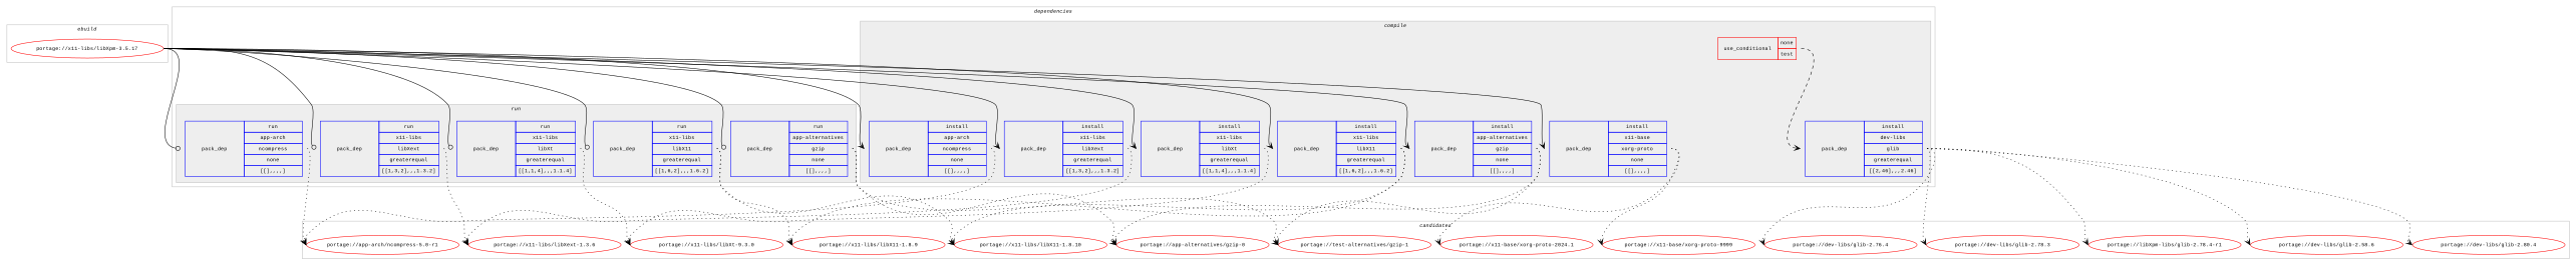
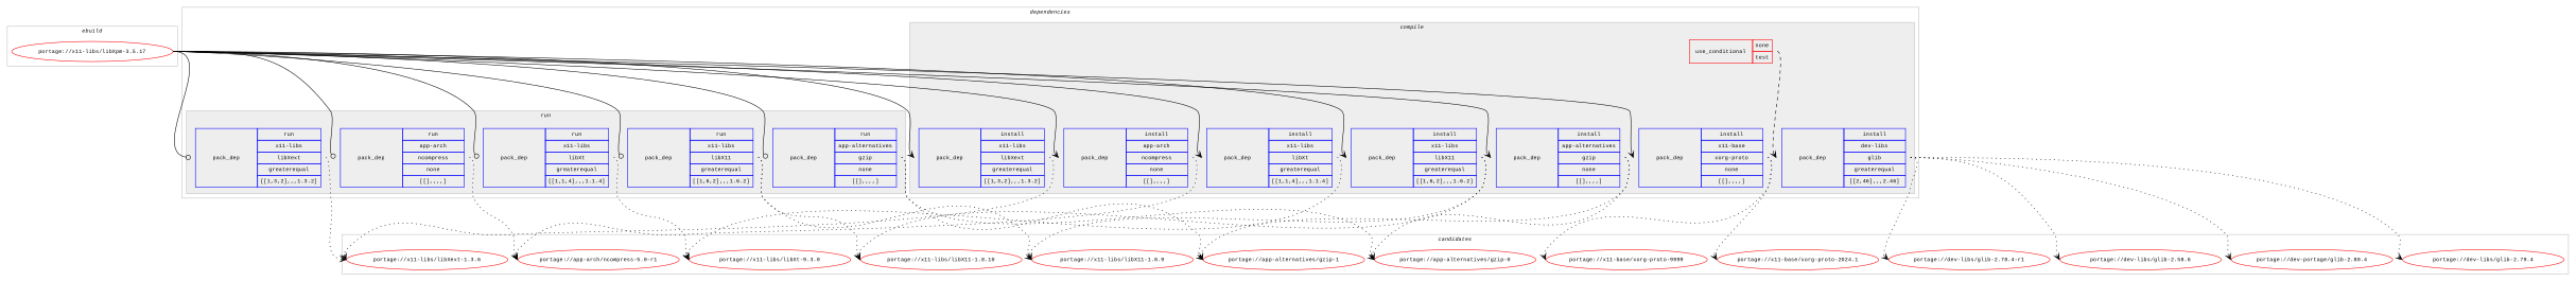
  digraph {
    compound=true
    concentrate=true
    fontname="Liberation Mono"
    fontsize=10
    newrank=true
    rankdir=TB
    ranksep=1.5
    node [color=red fontname="Liberation Mono" fontsize=10]
    edge [arrowhead=vee fontname="Liberation Mono" headport=w style=dotted tailport=e weight=100]
    n1 [label="portage://x11-libs/libXpm-3.5.17" width=4]
    n2 [color=blue label=<<TABLE BORDER="0" CELLBORDER="1" CELLSPACING="0" CELLPADDING="4" WIDTH="220"><TR><TD ROWSPAN="6" CELLPADDING="30">pack_dep</TD></TR><TR><TD WIDTH="110">install</TD></TR><TR><TD>dev-libs</TD></TR><TR><TD>glib</TD></TR><TR><TD>greaterequal</TD></TR><TR><TD>[[2,46],,,2.46]</TD></TR></TABLE>> shape=none]
    n3 [label=<<TABLE BORDER="0" CELLBORDER="1" CELLSPACING="0" CELLPADDING="4"><TR><TD ROWSPAN="3" CELLPADDING="10">use_conditional</TD></TR><TR><TD>none</TD></TR><TR><TD>test</TD></TR></TABLE>> shape=none]
    n4 [color=blue label=<<TABLE BORDER="0" CELLBORDER="1" CELLSPACING="0" CELLPADDING="4" WIDTH="220"><TR><TD ROWSPAN="6" CELLPADDING="30">pack_dep</TD></TR><TR><TD WIDTH="110">install</TD></TR><TR><TD>app-alternatives</TD></TR><TR><TD>gzip</TD></TR><TR><TD>none</TD></TR><TR><TD>[[],,,,]</TD></TR></TABLE>> shape=none]
    n5 [color=blue label=<<TABLE BORDER="0" CELLBORDER="1" CELLSPACING="0" CELLPADDING="4" WIDTH="220"><TR><TD ROWSPAN="6" CELLPADDING="30">pack_dep</TD></TR><TR><TD WIDTH="110">install</TD></TR><TR><TD>app-arch</TD></TR><TR><TD>ncompress</TD></TR><TR><TD>none</TD></TR><TR><TD>[[],,,,]</TD></TR></TABLE>> shape=none]
    n6 [color=blue label=<<TABLE BORDER="0" CELLBORDER="1" CELLSPACING="0" CELLPADDING="4" WIDTH="220"><TR><TD ROWSPAN="6" CELLPADDING="30">pack_dep</TD></TR><TR><TD WIDTH="110">install</TD></TR><TR><TD>x11-base</TD></TR><TR><TD>xorg-proto</TD></TR><TR><TD>none</TD></TR><TR><TD>[[],,,,]</TD></TR></TABLE>> shape=none]
    n7 [color=blue label=<<TABLE BORDER="0" CELLBORDER="1" CELLSPACING="0" CELLPADDING="4" WIDTH="220"><TR><TD ROWSPAN="6" CELLPADDING="30">pack_dep</TD></TR><TR><TD WIDTH="110">install</TD></TR><TR><TD>x11-libs</TD></TR><TR><TD>libX11</TD></TR><TR><TD>greaterequal</TD></TR><TR><TD>[[1,6,2],,,1.6.2]</TD></TR></TABLE>> shape=none]
    n8 [color=blue label=<<TABLE BORDER="0" CELLBORDER="1" CELLSPACING="0" CELLPADDING="4" WIDTH="220"><TR><TD ROWSPAN="6" CELLPADDING="30">pack_dep</TD></TR><TR><TD WIDTH="110">install</TD></TR><TR><TD>x11-libs</TD></TR><TR><TD>libXext</TD></TR><TR><TD>greaterequal</TD></TR><TR><TD>[[1,3,2],,,1.3.2]</TD></TR></TABLE>> shape=none]
    n9 [color=blue label=<<TABLE BORDER="0" CELLBORDER="1" CELLSPACING="0" CELLPADDING="4" WIDTH="220"><TR><TD ROWSPAN="6" CELLPADDING="30">pack_dep</TD></TR><TR><TD WIDTH="110">install</TD></TR><TR><TD>x11-libs</TD></TR><TR><TD>libXt</TD></TR><TR><TD>greaterequal</TD></TR><TR><TD>[[1,1,4],,,1.1.4]</TD></TR></TABLE>> shape=none]
    n10 [color=blue label=<<TABLE BORDER="0" CELLBORDER="1" CELLSPACING="0" CELLPADDING="4" WIDTH="220"><TR><TD ROWSPAN="6" CELLPADDING="30">pack_dep</TD></TR><TR><TD WIDTH="110">run</TD></TR><TR><TD>app-alternatives</TD></TR><TR><TD>gzip</TD></TR><TR><TD>none</TD></TR><TR><TD>[[],,,,]</TD></TR></TABLE>> shape=none]
    n11 [color=blue label=<<TABLE BORDER="0" CELLBORDER="1" CELLSPACING="0" CELLPADDING="4" WIDTH="220"><TR><TD ROWSPAN="6" CELLPADDING="30">pack_dep</TD></TR><TR><TD WIDTH="110">run</TD></TR><TR><TD>app-arch</TD></TR><TR><TD>ncompress</TD></TR><TR><TD>none</TD></TR><TR><TD>[[],,,,]</TD></TR></TABLE>> shape=none]
    n12 [color=blue label=<<TABLE BORDER="0" CELLBORDER="1" CELLSPACING="0" CELLPADDING="4" WIDTH="220"><TR><TD ROWSPAN="6" CELLPADDING="30">pack_dep</TD></TR><TR><TD WIDTH="110">run</TD></TR><TR><TD>x11-libs</TD></TR><TR><TD>libX11</TD></TR><TR><TD>greaterequal</TD></TR><TR><TD>[[1,6,2],,,1.6.2]</TD></TR></TABLE>> shape=none]
    n13 [color=blue label=<<TABLE BORDER="0" CELLBORDER="1" CELLSPACING="0" CELLPADDING="4" WIDTH="220"><TR><TD ROWSPAN="6" CELLPADDING="30">pack_dep</TD></TR><TR><TD WIDTH="110">run</TD></TR><TR><TD>x11-libs</TD></TR><TR><TD>libXext</TD></TR><TR><TD>greaterequal</TD></TR><TR><TD>[[1,3,2],,,1.3.2]</TD></TR></TABLE>> shape=none]
    n14 [color=blue label=<<TABLE BORDER="0" CELLBORDER="1" CELLSPACING="0" CELLPADDING="4" WIDTH="220"><TR><TD ROWSPAN="6" CELLPADDING="30">pack_dep</TD></TR><TR><TD WIDTH="110">run</TD></TR><TR><TD>x11-libs</TD></TR><TR><TD>libXt</TD></TR><TR><TD>greaterequal</TD></TR><TR><TD>[[1,1,4],,,1.1.4]</TD></TR></TABLE>> shape=none]
-   n15 [label="portage://dev-libs/glib-2.80.4" width=4]
+   n15 [label="portage://dev-portage/glib-2.80.4" width=4]
    n16 [label="portage://dev-libs/glib-2.58.6" width=4]
-   n17 [label="portage://libXpm-libs/glib-2.78.4-r1" width=4]
-   n18 [label="portage://dev-libs/glib-2.78.3" width=4]
-   n19 [label="portage://dev-libs/glib-2.76.4" width=4]
-   n20 [label="portage://test-alternatives/gzip-1" width=4]
+   n17 [label="portage://dev-libs/glib-2.78.4-r1" width=4]
+   n19 [label="portage://dev-libs/glib-2.79.4" width=4]
+   n20 [label="portage://app-alternatives/gzip-1" width=4]
    n21 [label="portage://app-alternatives/gzip-0" width=4]
    n22 [label="portage://app-arch/ncompress-5.0-r1" width=4]
    n23 [label="portage://x11-base/xorg-proto-9999" width=4]
    n24 [label="portage://x11-base/xorg-proto-2024.1" width=4]
    n25 [label="portage://x11-libs/libX11-1.8.10" width=4]
    n26 [label="portage://x11-libs/libX11-1.8.9" width=4]
    n27 [label="portage://x11-libs/libXext-1.3.6" width=4]
    n28 [label="portage://x11-libs/libXt-9.3.0" width=4]
    subgraph cluster_1 {
      color=gray
      label=<<i>ebuild</i>>
      n1
    }
    subgraph cluster_2 {
      color=gray
      label=<<i>dependencies</i>>
      subgraph cluster_3 {
        color=gray
        fillcolor="#eeeeee"
        label=<<i>compile</i>>
        style=filled
        subgraph sub_4 {
          color=gray
          fillcolor="#eeeeee"
          label=<<i>compile</i>>
          style=filled
          n3
          subgraph sub_5 {
            color=gray
            fillcolor="#eeeeee"
            label=<<i>compile</i>>
            style=filled
            n2
          }
        }
        subgraph sub_6 {
          color=gray
          fillcolor="#eeeeee"
          label=<<i>compile</i>>
          style=filled
          n4
        }
        subgraph sub_7 {
          color=gray
          fillcolor="#eeeeee"
          label=<<i>compile</i>>
          style=filled
          n5
        }
        subgraph sub_8 {
          color=gray
          fillcolor="#eeeeee"
          label=<<i>compile</i>>
          style=filled
          n6
        }
        subgraph sub_9 {
          color=gray
          fillcolor="#eeeeee"
          label=<<i>compile</i>>
          style=filled
          n7
        }
        subgraph sub_10 {
          color=gray
          fillcolor="#eeeeee"
          label=<<i>compile</i>>
          style=filled
          n8
        }
        subgraph sub_11 {
          color=gray
          fillcolor="#eeeeee"
          label=<<i>compile</i>>
          style=filled
          n9
        }
      }
      subgraph cluster_12 {
        color=gray
        fillcolor="#eeeeee"
        label=<<i>compile and run</i>>
        style=filled
      }
      subgraph cluster_13 {
        color=gray
        fillcolor="#eeeeee"
        label=<<i>run</i>>
        style=filled
        subgraph sub_14 {
          color=gray
          fillcolor="#eeeeee"
          label=<<i>run</i>>
          style=filled
          n10
        }
        subgraph sub_15 {
          color=gray
          fillcolor="#eeeeee"
          label=<<i>run</i>>
          style=filled
          n11
        }
        subgraph sub_16 {
          color=gray
          fillcolor="#eeeeee"
          label=<<i>run</i>>
          style=filled
          n12
        }
        subgraph sub_17 {
          color=gray
          fillcolor="#eeeeee"
          label=<<i>run</i>>
          style=filled
          n13
        }
        subgraph sub_18 {
          color=gray
          fillcolor="#eeeeee"
          label=<<i>run</i>>
          style=filled
          n14
        }
      }
    }
    subgraph cluster_19 {
      color=gray
      label=<<i>candidates</i>>
      rank=same
      subgraph sub_20 {
        color=black
        label=<<i>candidates</i>>
        nodesep=1
        rank=same
        n15
        n16
        n17
-       n18
        n19
      }
      subgraph sub_21 {
        color=black
        label=<<i>candidates</i>>
        nodesep=1
        rank=same
        n20
        n21
      }
      subgraph sub_22 {
        color=black
        label=<<i>candidates</i>>
        nodesep=1
        rank=same
        n22
      }
      subgraph sub_23 {
        color=black
        label=<<i>candidates</i>>
        nodesep=1
        rank=same
        n23
        n24
      }
      subgraph sub_24 {
        color=black
        label=<<i>candidates</i>>
        nodesep=1
        rank=same
        n25
        n26
      }
      subgraph sub_25 {
        color=black
        label=<<i>candidates</i>>
        nodesep=1
        rank=same
        n27
      }
      subgraph sub_26 {
        color=black
        label=<<i>candidates</i>>
        nodesep=1
        rank=same
        n28
      }
      subgraph sub_27 {
        color=black
        label=<<i>candidates</i>>
        nodesep=1
        rank=same
        n20
        n21
      }
      subgraph sub_28 {
        color=black
        label=<<i>candidates</i>>
        nodesep=1
        rank=same
        n22
      }
      subgraph sub_29 {
        color=black
        label=<<i>candidates</i>>
        nodesep=1
        rank=same
        n25
        n26
      }
      subgraph sub_30 {
        color=black
        label=<<i>candidates</i>>
        nodesep=1
        rank=same
        n27
      }
      subgraph sub_31 {
        color=black
        label=<<i>candidates</i>>
        nodesep=1
        rank=same
        n28
      }
    }
    n1 -> n4 [style=solid weight=20]
    n1 -> n5 [style=solid weight=20]
    n1 -> n6 [style=solid weight=20]
    n1 -> n7 [style=solid weight=20]
    n1 -> n8 [style=solid weight=20]
    n1 -> n9 [style=solid weight=20]
    n1 -> n10 [arrowhead=odot style=solid weight=20]
    n1 -> n11 [arrowhead=odot style=solid weight=20]
    n1 -> n12 [arrowhead=odot style=solid weight=20]
    n1 -> n13 [arrowhead=odot style=solid weight=20]
    n1 -> n14 [arrowhead=odot style=solid weight=20]
    n2 -> n15
    n2 -> n16
    n2 -> n17
-   n2 -> n18
    n2 -> n19
    n3 -> n2 [style=dashed weight=20]
    n4 -> n20
    n4 -> n21
    n5 -> n22
    n6 -> n23
    n6 -> n24
    n7 -> n25
    n7 -> n26
    n8 -> n27
    n9 -> n28
    n10 -> n20
    n10 -> n21
    n11 -> n22
    n12 -> n25
    n12 -> n26
    n13 -> n27
    n14 -> n28
  }
